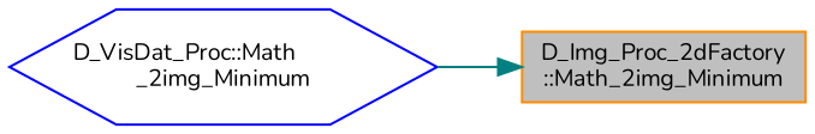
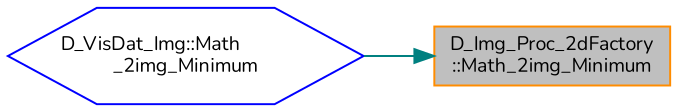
  digraph {
    rankdir=RL
    fontname=Nunito
    node [fontname=Nunito fontsize=10 style=filled]
    n1 [color=darkorange fillcolor=grey75 fontcolor=black height=0.2 label="D_Img_Proc_2dFactory\l::Math_2img_Minimum" shape=box width=0.4]
-   n2 [color=blue fillcolor=white height=0.2 label="D_VisDat_Proc::Math\l_2img_Minimum" shape=hexagon width=0.4]
+   n2 [color=blue fillcolor=white height=0.2 label="D_VisDat_Img::Math\l_2img_Minimum" shape=hexagon width=0.4]
    n1 -> n2 [color=teal dir=back fontname=Nunito fontsize=10 labelfontname=Helvetica labelfontsize=10 style=solid]
  }
